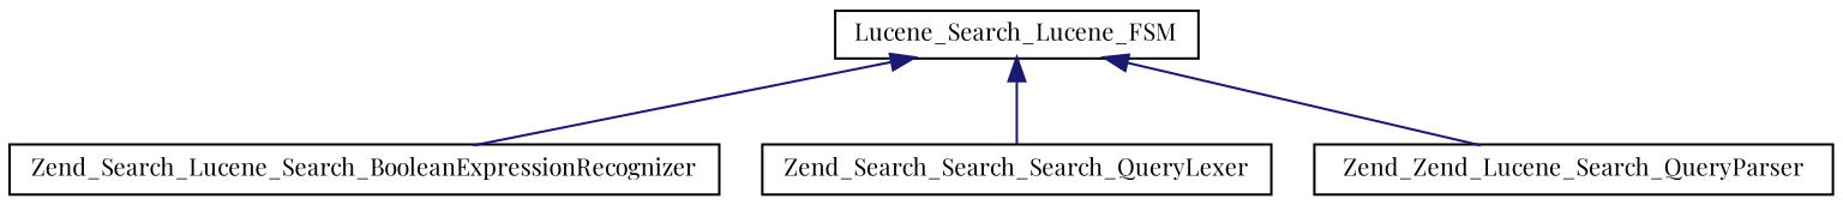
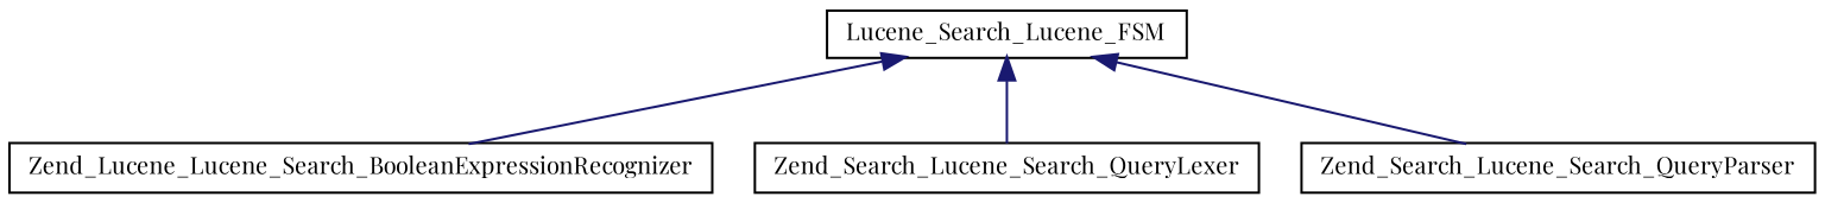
  digraph {
    fontname="Playfair Display"
    rankdir=TB
    node [color=black fillcolor=white fontname="Playfair Display" fontsize=10 shape=record style=filled]
    edge [color=midnightblue dir=back fontname="Playfair Display" fontsize=10 labelfontname=Helvetica labelfontsize=10 style=solid]
    n1 [height=0.2 label=Lucene_Search_Lucene_FSM width=0.4]
-   n2 [height=0.2 label=Zend_Search_Lucene_Search_BooleanExpressionRecognizer width=0.4]
-   n3 [height=0.2 label=Zend_Search_Search_Search_QueryLexer width=0.4]
-   n4 [height=0.2 label=Zend_Zend_Lucene_Search_QueryParser width=0.4]
+   n2 [height=0.2 label=Zend_Lucene_Lucene_Search_BooleanExpressionRecognizer width=0.4]
+   n3 [height=0.2 label=Zend_Search_Lucene_Search_QueryLexer width=0.4]
+   n4 [height=0.2 label=Zend_Search_Lucene_Search_QueryParser width=0.4]
    n1 -> n2
    n1 -> n3
    n1 -> n4
  }
